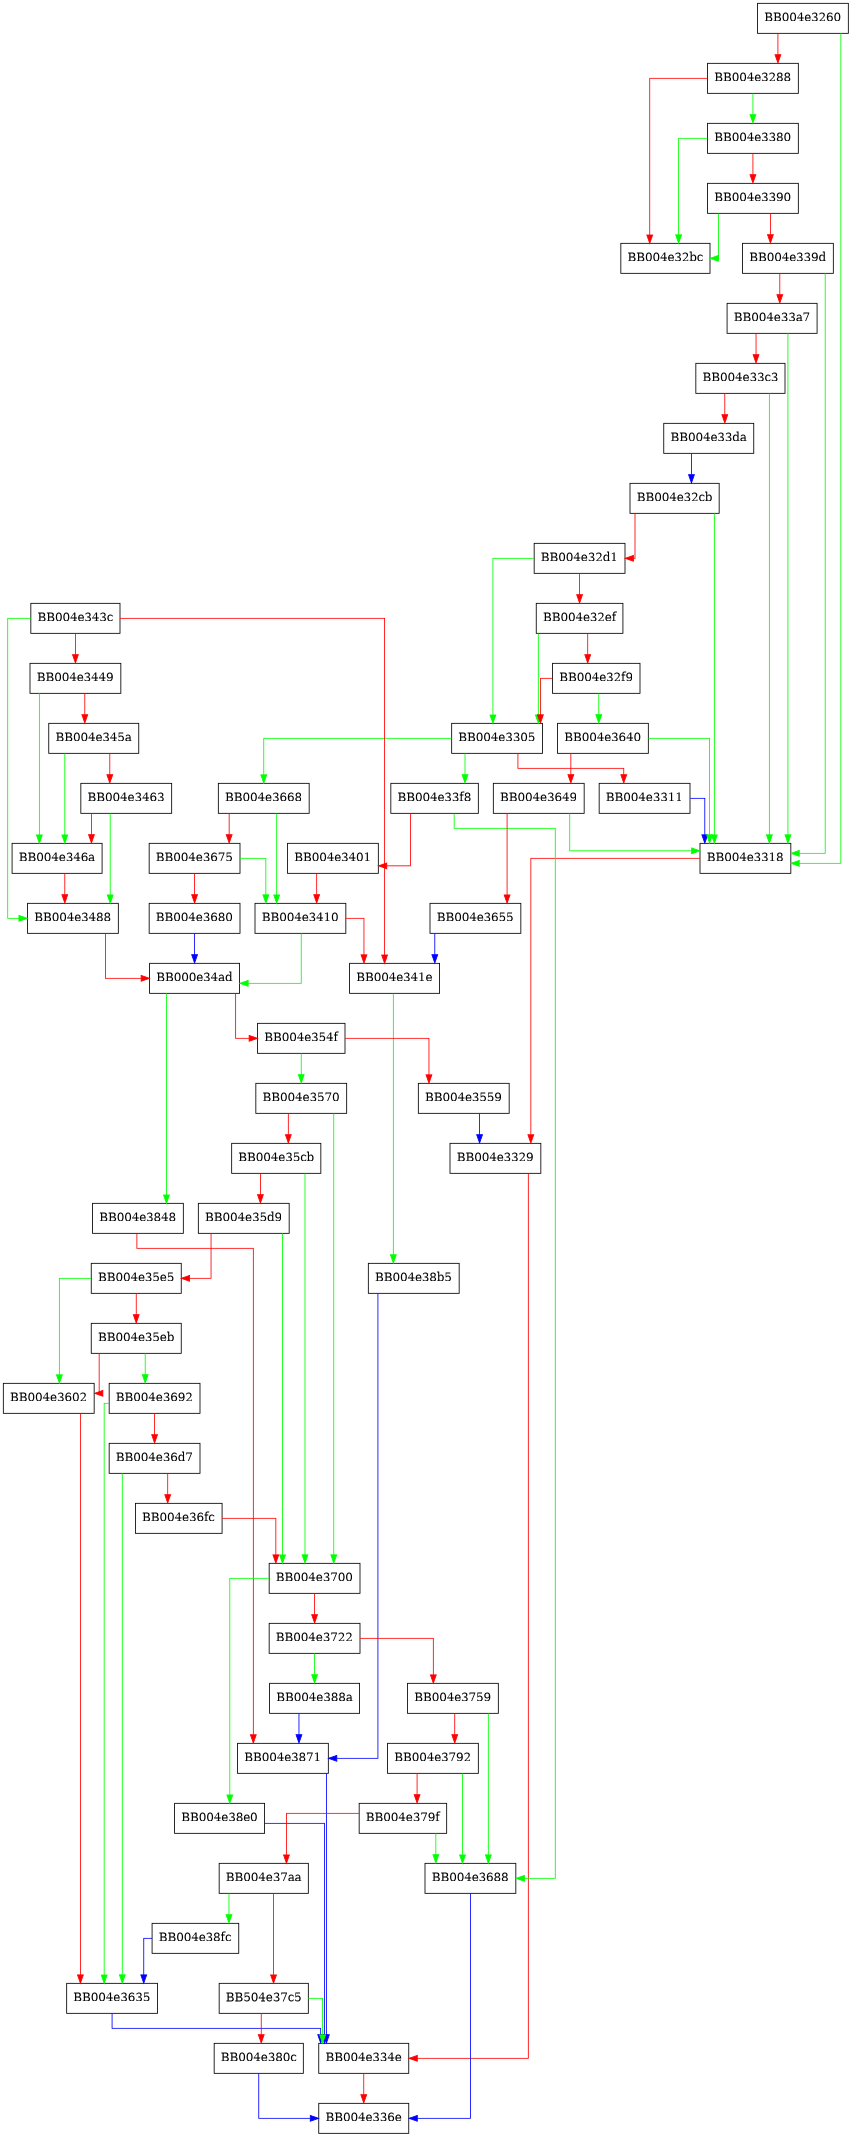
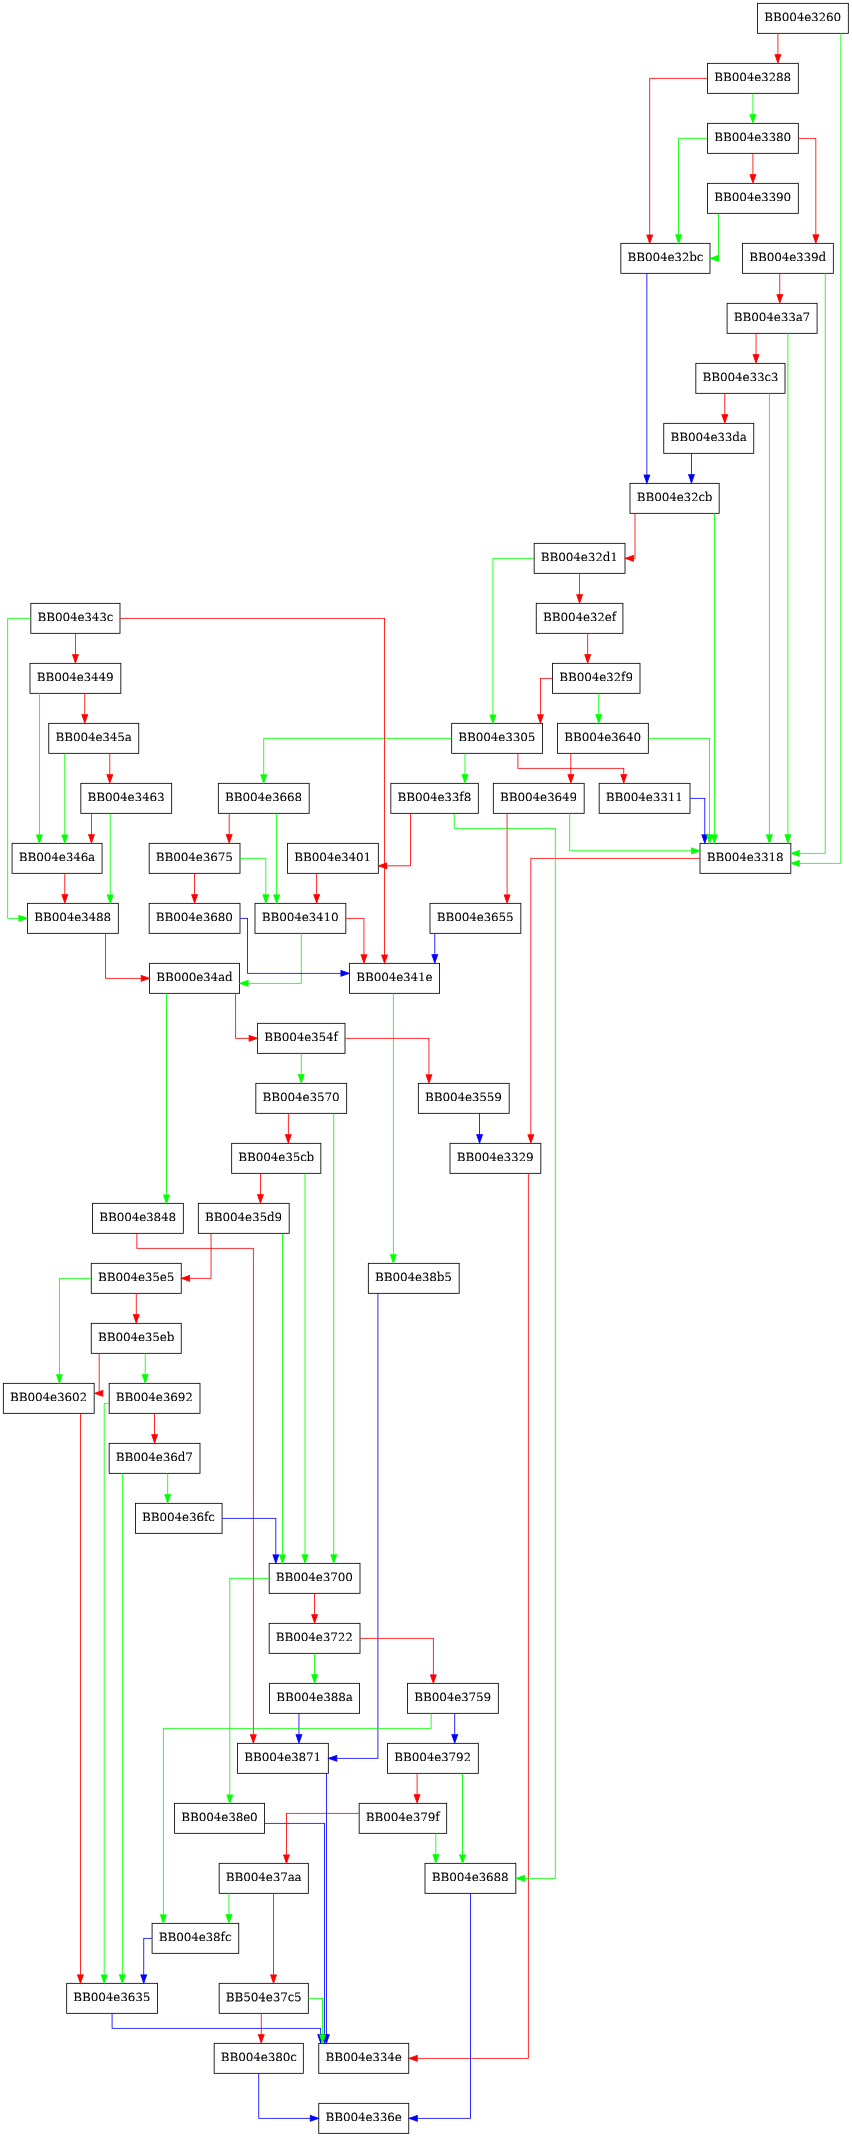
  digraph {
    splines=ortho
    node [shape=box]
    edge [color=red]
    BB004e3260
    BB004e3318
    BB004e3288
    BB004e3329
    BB004e3380
    BB004e32bc
    BB004e334e
    BB004e3390
    BB004e32cb
    BB004e339d
    BB004e32d1
    BB004e3305
    BB004e32ef
    BB004e33f8
    BB004e3311
    BB004e3668
    BB004e32f9
    BB004e3688
    BB004e3401
    BB004e3640
    BB004e3649
    BB004e3655
    BB004e336e
    BB004e3410
    BB004e33a7
    BB004e33c3
    BB004e33da
    BB004e3675
    n29 [label=BB000e34ad]
    BB004e341e
    BB004e3680
    BB004e3848
    BB004e354f
    BB004e38b5
    BB004e3871
    BB004e3570
    BB004e3559
    BB004e343c
    BB004e3488
    BB004e3449
    BB004e346a
    BB004e345a
    BB004e3463
    BB004e3700
    BB004e35cb
    BB004e38e0
    BB004e3722
    BB004e35d9
    BB004e388a
    BB004e3759
    BB004e35e5
    BB004e3602
    BB004e35eb
    BB004e3635
    BB004e3692
    BB004e36d7
    BB004e36fc
    BB004e3792
    BB004e379f
    BB004e37aa
    BB004e38fc
    n62 [label=BB504e37c5]
    BB004e380c
    BB004e3260 -> BB004e3318 [color=green]
    BB004e3260 -> BB004e3288
    BB004e3318 -> BB004e3329
    BB004e3288 -> BB004e3380 [color=green]
    BB004e3288 -> BB004e32bc
    BB004e3329 -> BB004e334e
    BB004e3380 -> BB004e32bc [color=green]
    BB004e3380 -> BB004e3390
-   BB004e334e -> BB004e336e
+   BB004e32bc -> BB004e32cb [color=blue]
    BB004e3390 -> BB004e32bc [color=green]
-   BB004e3390 -> BB004e339d
+   BB004e3380 -> BB004e339d
    BB004e32cb -> BB004e3318 [color=green]
    BB004e32cb -> BB004e32d1
    BB004e339d -> BB004e3318 [color=green]
    BB004e339d -> BB004e33a7
    BB004e32d1 -> BB004e3305 [color=green]
    BB004e32d1 -> BB004e32ef
    BB004e3305 -> BB004e33f8 [color=green]
    BB004e3305 -> BB004e3311
    BB004e3305 -> BB004e3668 [color=green]
-   BB004e32ef -> BB004e3305 [color=green]
    BB004e32ef -> BB004e32f9
    BB004e33f8 -> BB004e3688 [color=green]
    BB004e33f8 -> BB004e3401
    BB004e3311 -> BB004e3318 [color=blue]
    BB004e3668 -> BB004e3410 [color=green]
    BB004e3668 -> BB004e3675
    BB004e32f9 -> BB004e3305
    BB004e32f9 -> BB004e3640 [color=green]
    BB004e3688 -> BB004e336e [color=blue]
    BB004e3401 -> BB004e3410
    BB004e3640 -> BB004e3318 [color=green]
    BB004e3640 -> BB004e3649
    BB004e3649 -> BB004e3318 [color=green]
    BB004e3649 -> BB004e3655
    BB004e3655 -> BB004e341e [color=blue]
    BB004e3410 -> n29 [color=green]
    BB004e3410 -> BB004e341e
    BB004e33a7 -> BB004e3318 [color=green]
    BB004e33a7 -> BB004e33c3
    BB004e33c3 -> BB004e3318 [color=green]
    BB004e33c3 -> BB004e33da
    BB004e33da -> BB004e32cb [color=blue]
    BB004e3675 -> BB004e3410 [color=green]
    BB004e3675 -> BB004e3680
    n29 -> BB004e3848 [color=green]
    n29 -> BB004e354f
    BB004e341e -> BB004e38b5 [color=green]
-   BB004e3680 -> n29 [color=blue]
+   BB004e3680 -> BB004e341e [color=blue]
    BB004e3848 -> BB004e3871
    BB004e354f -> BB004e3570 [color=green]
    BB004e354f -> BB004e3559
    BB004e38b5 -> BB004e3871 [color=blue]
    BB004e3871 -> BB004e334e [color=blue]
    BB004e3570 -> BB004e3700 [color=green]
    BB004e3570 -> BB004e35cb
    BB004e3559 -> BB004e3329 [color=blue]
    BB004e343c -> BB004e341e
    BB004e343c -> BB004e3488 [color=green]
    BB004e343c -> BB004e3449
    BB004e3488 -> n29
    BB004e3449 -> BB004e346a [color=green]
    BB004e3449 -> BB004e345a
    BB004e346a -> BB004e3488
    BB004e345a -> BB004e346a [color=green]
    BB004e345a -> BB004e3463
    BB004e3463 -> BB004e3488 [color=green]
    BB004e3463 -> BB004e346a
    BB004e3700 -> BB004e38e0 [color=green]
    BB004e3700 -> BB004e3722
    BB004e35cb -> BB004e3700 [color=green]
    BB004e35cb -> BB004e35d9
    BB004e38e0 -> BB004e334e [color=blue]
    BB004e3722 -> BB004e388a [color=green]
    BB004e3722 -> BB004e3759
    BB004e35d9 -> BB004e3700 [color=green]
    BB004e35d9 -> BB004e35e5
    BB004e388a -> BB004e3871 [color=blue]
-   BB004e3759 -> BB004e3688 [color=green]
-   BB004e3759 -> BB004e3792
+   BB004e3759 -> BB004e38fc [color=green]
+   BB004e3759 -> BB004e3792 [color=blue]
    BB004e35e5 -> BB004e3602 [color=green]
    BB004e35e5 -> BB004e35eb
    BB004e3602 -> BB004e3635
    BB004e35eb -> BB004e3602
    BB004e35eb -> BB004e3692 [color=green]
    BB004e3635 -> BB004e334e [color=blue]
    BB004e3692 -> BB004e3635 [color=green]
    BB004e3692 -> BB004e36d7
    BB004e36d7 -> BB004e3635 [color=green]
-   BB004e36d7 -> BB004e36fc
-   BB004e36fc -> BB004e3700
+   BB004e36d7 -> BB004e36fc [color=green]
+   BB004e36fc -> BB004e3700 [color=blue]
    BB004e3792 -> BB004e3688 [color=green]
    BB004e3792 -> BB004e379f
    BB004e379f -> BB004e3688 [color=green]
    BB004e379f -> BB004e37aa
    BB004e37aa -> BB004e38fc [color=green]
    BB004e37aa -> n62
    BB004e38fc -> BB004e3635 [color=blue]
    n62 -> BB004e334e [color=green]
    n62 -> BB004e380c
    BB004e380c -> BB004e336e [color=blue]
  }
